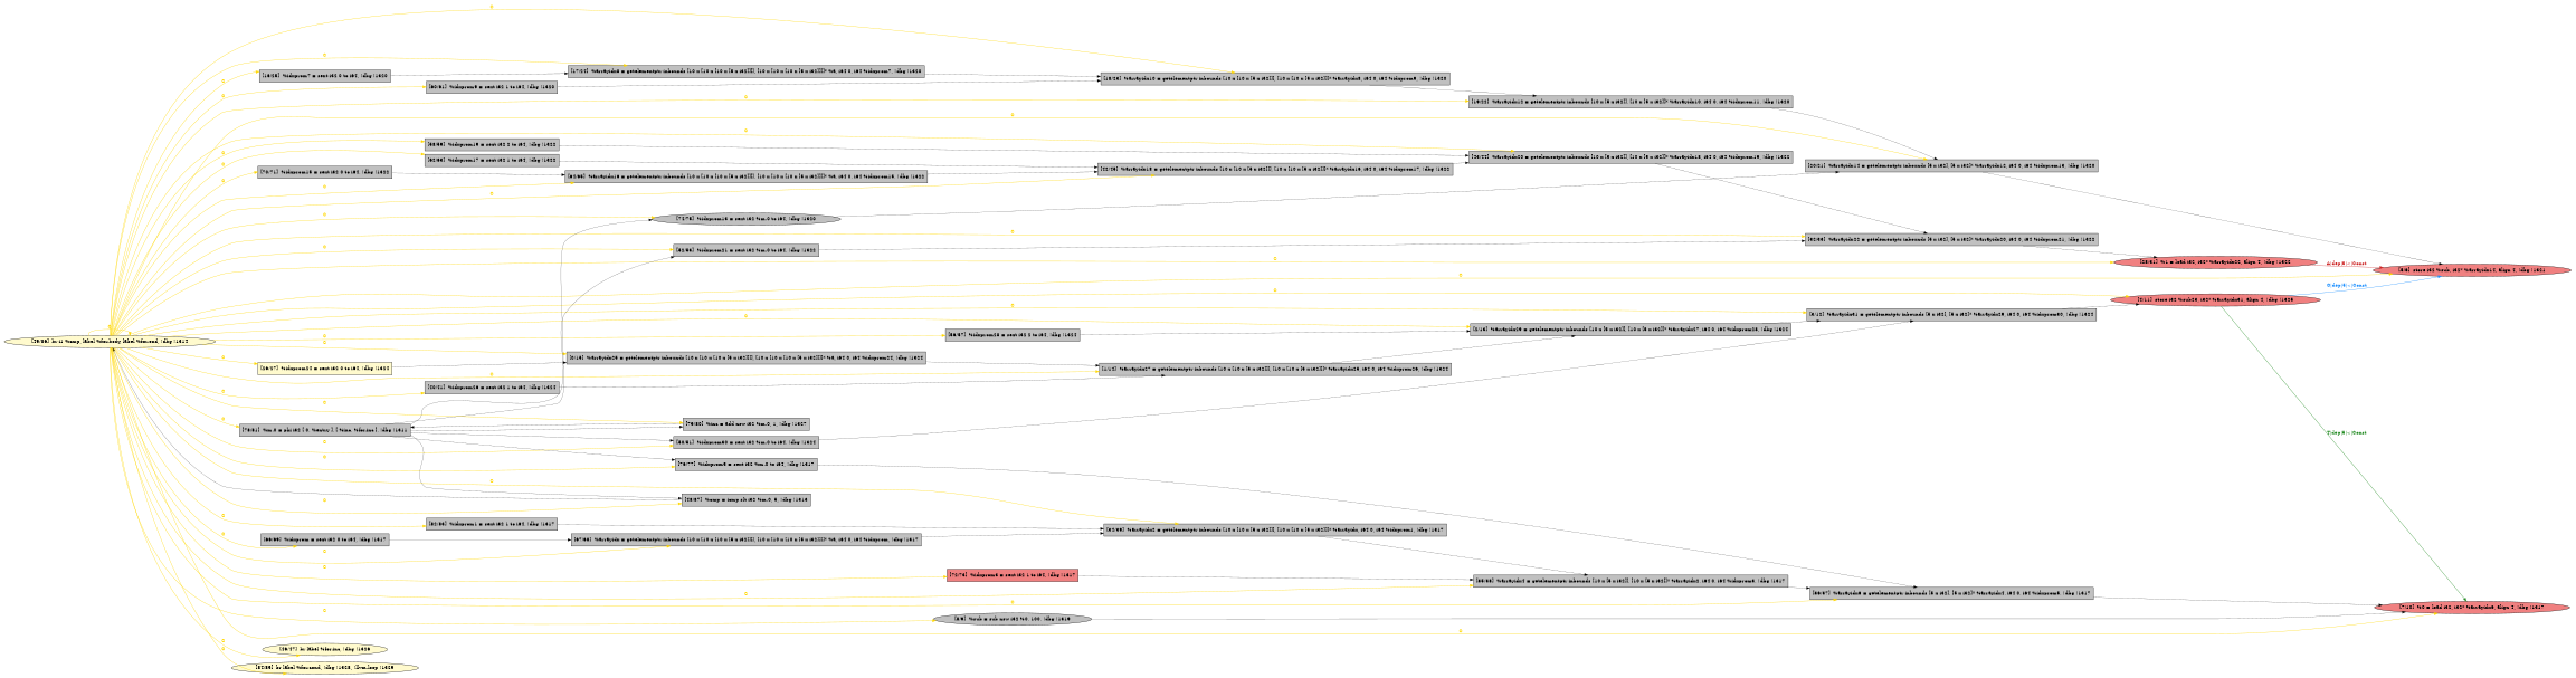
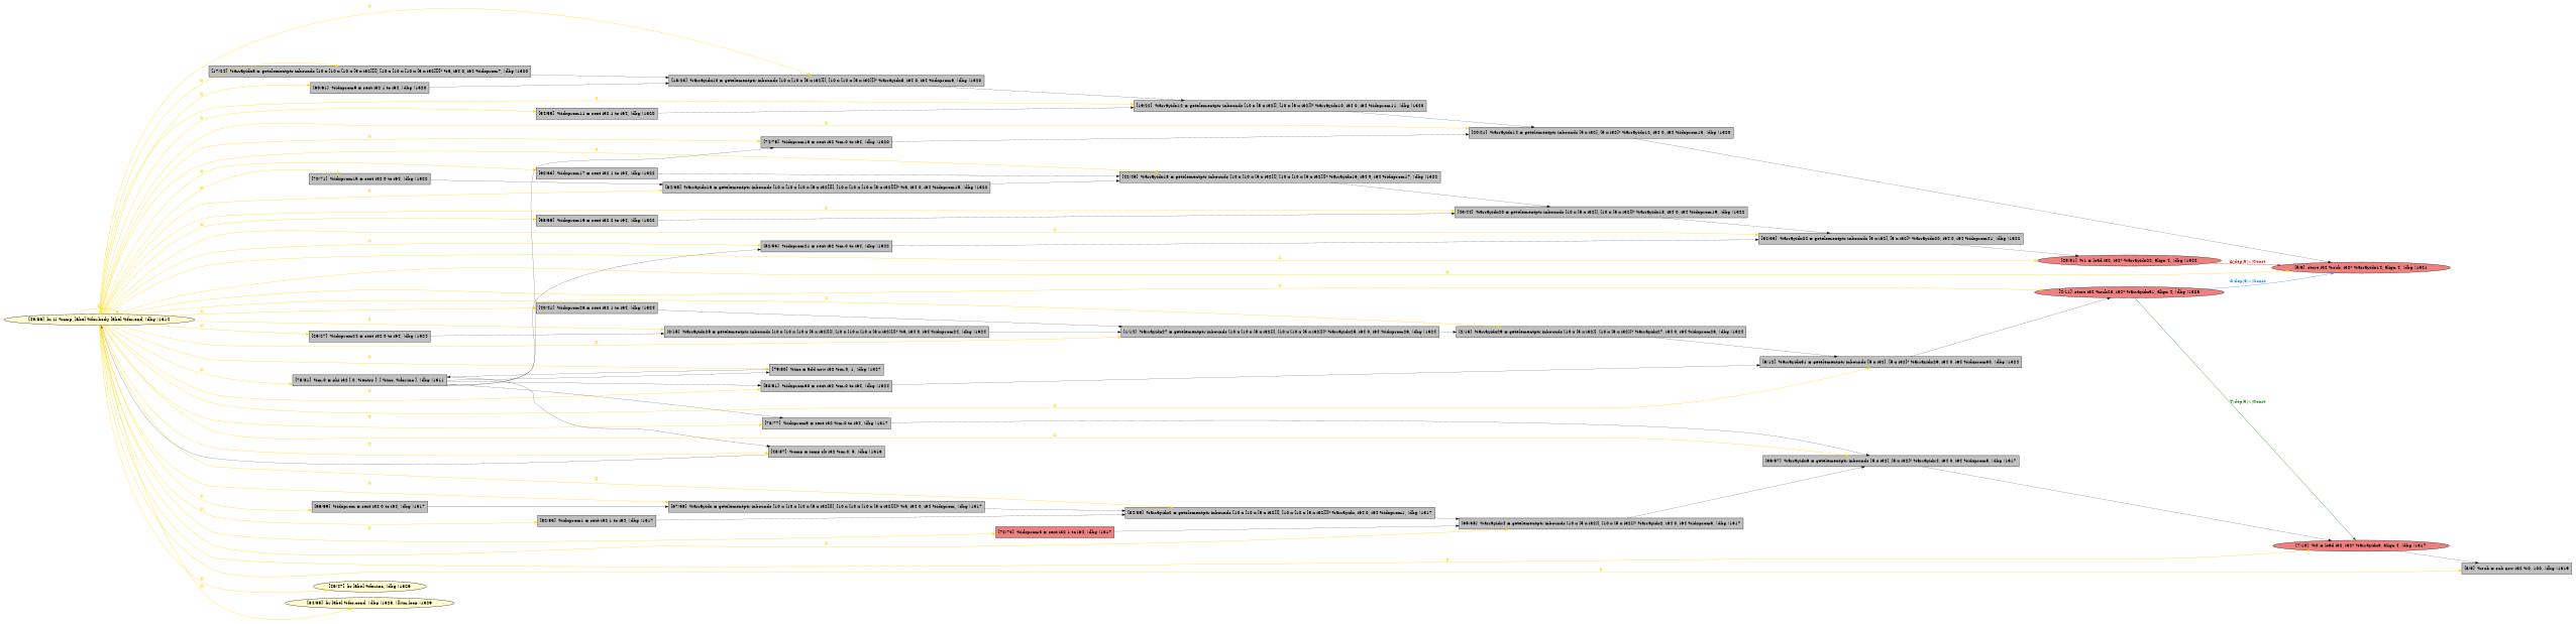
  digraph {
    fontname="DejaVu Serif"
    rankdir=LR
    node [fillcolor=grey fontname="DejaVu Serif" shape=rectangle style=filled]
    edge [color=gold fontcolor=gold fontname="DejaVu Serif" penwidth=1.0 style=solid]
    n1 [label="[58/59]  %idxprom19 = sext i32 2 to i64, !dbg !1322"]
    n2 [label="[43/44]  %arrayidx20 = getelementptr inbounds [10 x [5 x i32]], [10 x [5 x i32]]* %arrayidx18, i64 0, i64 %idxprom19, !dbg !1322"]
    n3 [label="[32/33]  %arrayidx22 = getelementptr inbounds [5 x i32], [5 x i32]* %arrayidx20, i64 0, i64 %idxprom21, !dbg !1322"]
    n4 [label="[62/63]  %idxprom17 = sext i32 1 to i64, !dbg !1322"]
    n5 [label="[42/45]  %arrayidx18 = getelementptr inbounds [10 x [10 x [5 x i32]]], [10 x [10 x [5 x i32]]]* %arrayidx16, i64 0, i64 %idxprom17, !dbg !1322"]
    n6 [label="[64/65]  %arrayidx16 = getelementptr inbounds [10 x [10 x [10 x [5 x i32]]]], [10 x [10 x [10 x [5 x i32]]]]* %a, i64 0, i64 %idxprom15, !dbg !1322"]
    n7 [label="[66/69]  %idxprom = sext i32 0 to i64, !dbg !1317"]
    n8 [label="[67/68]  %arrayidx = getelementptr inbounds [10 x [10 x [10 x [5 x i32]]]], [10 x [10 x [10 x [5 x i32]]]]* %a, i64 0, i64 %idxprom, !dbg !1317"]
    n9 [label="[34/39]  %arrayidx2 = getelementptr inbounds [10 x [10 x [5 x i32]]], [10 x [10 x [5 x i32]]]* %arrayidx, i64 0, i64 %idxprom1, !dbg !1317"]
+   n10 [label="[54/55]  %idxprom11 = sext i32 1 to i64, !dbg !1320"]
    n11 [label="[19/22]  %arrayidx12 = getelementptr inbounds [10 x [5 x i32]], [10 x [5 x i32]]* %arrayidx10, i64 0, i64 %idxprom11, !dbg !1320"]
    n12 [label="[20/21]  %arrayidx14 = getelementptr inbounds [5 x i32], [5 x i32]* %arrayidx12, i64 0, i64 %idxprom13, !dbg !1320"]
    n13 [label="[17/24]  %arrayidx8 = getelementptr inbounds [10 x [10 x [10 x [5 x i32]]]], [10 x [10 x [10 x [5 x i32]]]]* %a, i64 0, i64 %idxprom7, !dbg !1320"]
    n14 [label="[18/23]  %arrayidx10 = getelementptr inbounds [10 x [10 x [5 x i32]]], [10 x [10 x [5 x i32]]]* %arrayidx8, i64 0, i64 %idxprom9, !dbg !1320"]
    n15 [fillcolor=lightcoral label="[72/73]  %idxprom3 = sext i32 1 to i64, !dbg !1317"]
    n16 [label="[35/38]  %arrayidx4 = getelementptr inbounds [10 x [5 x i32]], [10 x [5 x i32]]* %arrayidx2, i64 0, i64 %idxprom3, !dbg !1317"]
    n17 [label="[36/37]  %arrayidx6 = getelementptr inbounds [5 x i32], [5 x i32]* %arrayidx4, i64 0, i64 %idxprom5, !dbg !1317"]
    n18 [label="[52/53]  %idxprom21 = sext i32 %m.0 to i64, !dbg !1322"]
    n19 [fillcolor=lightcoral label="[28/31]  %1 = load i32, i32* %arrayidx22, align 4, !dbg !1322" shape=ellipse]
    n20 [fillcolor=lightcoral label="[7/10]  %0 = load i32, i32* %arrayidx6, align 4, !dbg !1317" shape=ellipse]
-   n21 [label="[8/9]  %sub = sub nsw i32 %0, 100, !dbg !1319" shape=ellipse]
+   n21 [label="[8/9]  %sub = sub nsw i32 %0, 100, !dbg !1319"]
    n22 [label="[40/41]  %idxprom26 = sext i32 1 to i64, !dbg !1324"]
    n23 [label="[1/14]  %arrayidx27 = getelementptr inbounds [10 x [10 x [5 x i32]]], [10 x [10 x [5 x i32]]]* %arrayidx25, i64 0, i64 %idxprom26, !dbg !1324"]
    n24 [label="[2/13]  %arrayidx29 = getelementptr inbounds [10 x [5 x i32]], [10 x [5 x i32]]* %arrayidx27, i64 0, i64 %idxprom28, !dbg !1324"]
    n25 [label="[60/61]  %idxprom9 = sext i32 1 to i64, !dbg !1320"]
    n26 [fillcolor=lightcoral label="[5/6]  store i32 %sub, i32* %arrayidx14, align 4, !dbg !1321" shape=ellipse]
    n27 [label="[48/87]  %cmp = icmp slt i32 %m.0, 5, !dbg !1313"]
    n28 [fillcolor=lemonchiffon label="[49/86]  br i1 %cmp, label %for.body, label %for.end, !dbg !1314" shape=ellipse]
-   n29 [label="[56/57]  %idxprom28 = sext i32 2 to i64, !dbg !1324"]
-   n30 [label="[16/25]  %idxprom7 = sext i32 0 to i64, !dbg !1320"]
    n31 [fillcolor=lightcoral label="[4/11]  store i32 %sub23, i32* %arrayidx31, align 4, !dbg !1325" shape=ellipse]
    n32 [label="[78/81]  %m.0 = phi i32 [ 0, %entry ], [ %inc, %for.inc ], !dbg !1311"]
-   n33 [label="[74/75]  %idxprom13 = sext i32 %m.0 to i64, !dbg !1320" shape=ellipse]
+   n33 [label="[74/75]  %idxprom13 = sext i32 %m.0 to i64, !dbg !1320"]
    n34 [label="[79/80]  %inc = add nsw i32 %m.0, 1, !dbg !1327"]
    n35 [label="[76/77]  %idxprom5 = sext i32 %m.0 to i64, !dbg !1317"]
    n36 [label="[50/51]  %idxprom30 = sext i32 %m.0 to i64, !dbg !1324"]
    n37 [label="[0/15]  %arrayidx25 = getelementptr inbounds [10 x [10 x [10 x [5 x i32]]]], [10 x [10 x [10 x [5 x i32]]]]* %a, i64 0, i64 %idxprom24, !dbg !1324"]
-   n38 [fillcolor=lemonchiffon label="[26/27]  %idxprom24 = sext i32 0 to i64, !dbg !1324"]
+   n38 [label="[26/27]  %idxprom24 = sext i32 0 to i64, !dbg !1324"]
    n39 [label="[3/12]  %arrayidx31 = getelementptr inbounds [5 x i32], [5 x i32]* %arrayidx29, i64 0, i64 %idxprom30, !dbg !1324"]
    n40 [label="[82/83]  %idxprom1 = sext i32 1 to i64, !dbg !1317"]
    n41 [label="[70/71]  %idxprom15 = sext i32 0 to i64, !dbg !1322"]
    n42 [fillcolor=lemonchiffon label="[46/47]  br label %for.inc, !dbg !1326" shape=ellipse]
    n43 [fillcolor=lemonchiffon label="[84/85]  br label %for.cond, !dbg !1328, !llvm.loop !1329" shape=ellipse]
    n1 -> n2 [color=black fontcolor=black penwidth=0.5]
    n2 -> n3 [color=black fontcolor=black penwidth=0.5]
    n3 -> n19 [color=black fontcolor=black penwidth=0.5]
    n4 -> n5 [color=black fontcolor=black penwidth=0.5]
    n5 -> n2 [color=black fontcolor=black penwidth=0.5]
    n6 -> n5 [color=black fontcolor=black penwidth=0.5]
    n7 -> n8 [color=black fontcolor=black penwidth=0.5]
    n8 -> n9 [color=black fontcolor=black penwidth=0.5]
    n9 -> n16 [color=black fontcolor=black penwidth=0.5]
+   n10 -> n11 [color=black fontcolor=black penwidth=0.5]
    n11 -> n12 [color=black fontcolor=black penwidth=0.5]
    n12 -> n26 [color=black fontcolor=black penwidth=0.5]
    n13 -> n14 [color=black fontcolor=black penwidth=0.5]
    n14 -> n11 [color=black fontcolor=black penwidth=0.5]
    n15 -> n16 [color=black fontcolor=black penwidth=0.5]
    n16 -> n17 [color=black fontcolor=black penwidth=0.5]
    n17 -> n20 [color=black fontcolor=black penwidth=0.5]
    n18 -> n3 [color=black fontcolor=black penwidth=0.5]
    n19 -> n26 [color=firebrick3 fontcolor=firebrick3 label="A|dep|5|<|Const"]
-   n21 -> n20 [color=black fontcolor=black penwidth=0.5]
+   n20 -> n21 [color=black fontcolor=black penwidth=0.5]
    n22 -> n23 [color=black fontcolor=black penwidth=0.5]
    n23 -> n24 [color=black fontcolor=black penwidth=0.5]
    n24 -> n39 [color=black fontcolor=black penwidth=0.5]
    n25 -> n14 [color=black fontcolor=black penwidth=0.5]
    n27 -> n28 [color=black fontcolor=black penwidth=0.5]
    n28 -> n1 [label=C]
    n28 -> n2 [label=C]
    n28 -> n3 [label=C]
    n28 -> n4 [label=C]
    n28 -> n5 [label=C]
    n28 -> n6 [label=C]
    n28 -> n7 [label=C]
    n28 -> n8 [label=C]
    n28 -> n9 [label=C]
+   n28 -> n10 [label=C]
    n28 -> n11 [label=C]
    n28 -> n12 [label=C]
    n28 -> n13 [label=C]
    n28 -> n14 [label=C]
    n28 -> n15 [label=C]
    n28 -> n16 [label=C]
    n28 -> n17 [label=C]
    n28 -> n18 [label=C]
    n28 -> n19 [label=C]
    n28 -> n20 [label=C]
    n28 -> n21 [label=C]
    n28 -> n22 [label=C]
    n28 -> n23 [label=C]
    n28 -> n24 [label=C]
    n28 -> n25 [label=C]
    n28 -> n26 [label=C]
    n28 -> n27 [label=C]
    n28 -> n28 [label=C]
-   n28 -> n29 [label=C]
-   n28 -> n30 [label=C]
    n28 -> n31 [label=C]
    n28 -> n32 [label=C]
    n28 -> n33 [label=C]
    n28 -> n34 [label=C]
    n28 -> n35 [label=C]
    n28 -> n36 [label=C]
    n28 -> n37 [label=C]
    n28 -> n38 [label=C]
    n28 -> n39 [label=C]
    n28 -> n40 [label=C]
    n28 -> n41 [label=C]
    n28 -> n42 [label=C]
    n28 -> n43 [label=C]
-   n29 -> n24 [color=black fontcolor=black penwidth=0.5]
-   n30 -> n13 [color=black fontcolor=black penwidth=0.5]
    n31 -> n20 [color=forestgreen fontcolor=forestgreen label="T|dep|5|<|Const"]
    n31 -> n26 [color=dodgerblue fontcolor=dodgerblue label="O|dep|5|<|Const"]
    n32 -> n18 [color=black fontcolor=black penwidth=0.5]
    n32 -> n27 [color=black fontcolor=black penwidth=0.5]
    n32 -> n33 [color=black fontcolor=black penwidth=0.5]
    n32 -> n34 [color=black fontcolor=black penwidth=0.5]
    n32 -> n35 [color=black fontcolor=black penwidth=0.5]
    n32 -> n36 [color=black fontcolor=black penwidth=0.5]
    n33 -> n12 [color=black fontcolor=black penwidth=0.5]
    n34 -> n32 [color=black fontcolor=black penwidth=0.5]
    n35 -> n17 [color=black fontcolor=black penwidth=0.5]
    n36 -> n39 [color=black fontcolor=black penwidth=0.5]
    n37 -> n23 [color=black fontcolor=black penwidth=0.5]
    n38 -> n37 [color=black fontcolor=black penwidth=0.5]
    n39 -> n31 [color=black fontcolor=black penwidth=0.5]
    n40 -> n9 [color=black fontcolor=black penwidth=0.5]
    n41 -> n6 [color=black fontcolor=black penwidth=0.5]
  }
